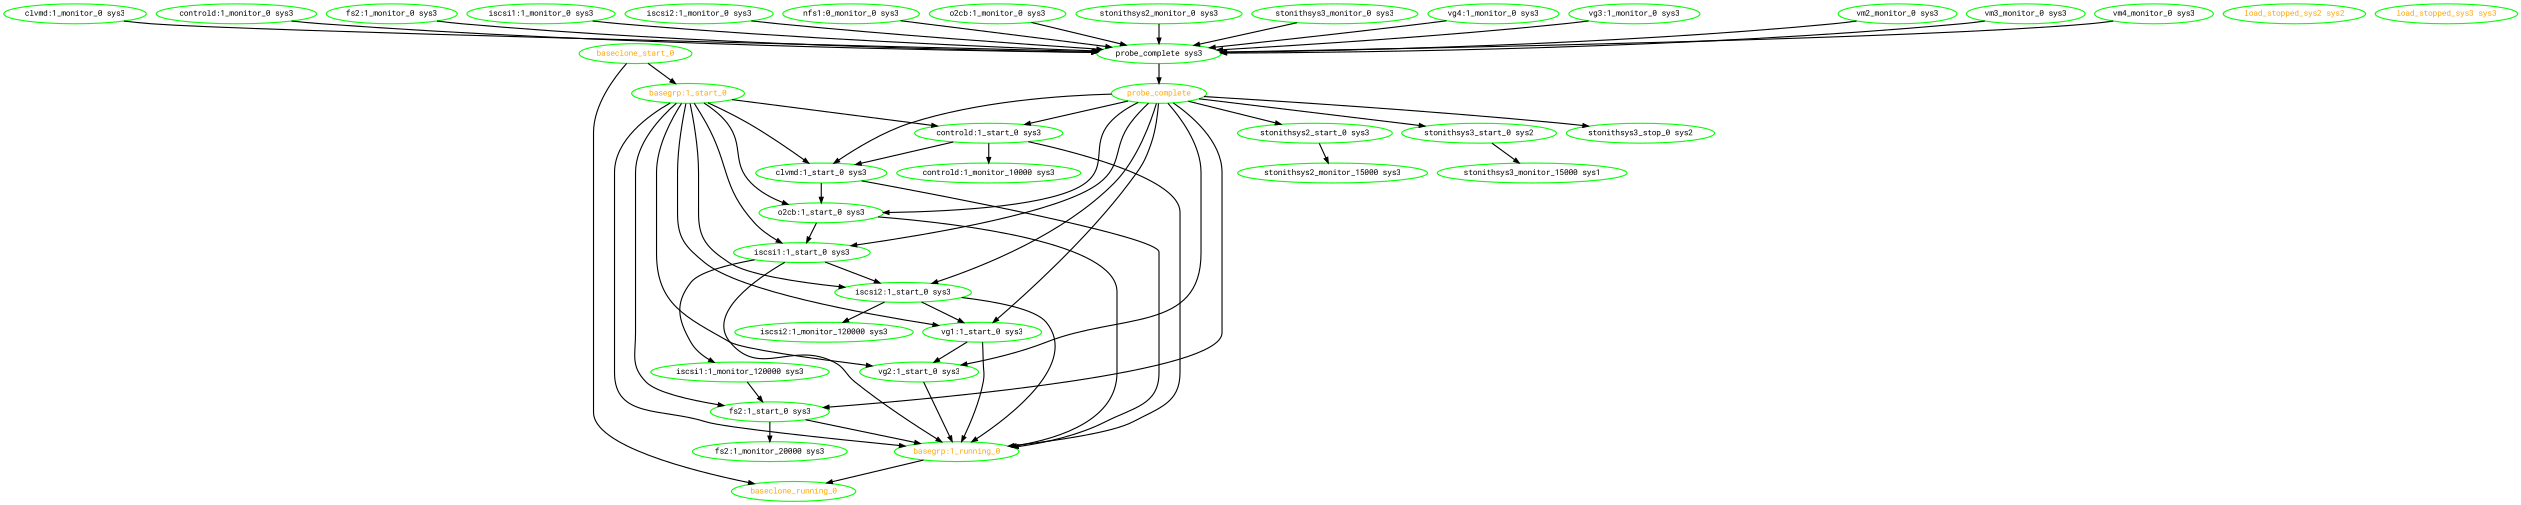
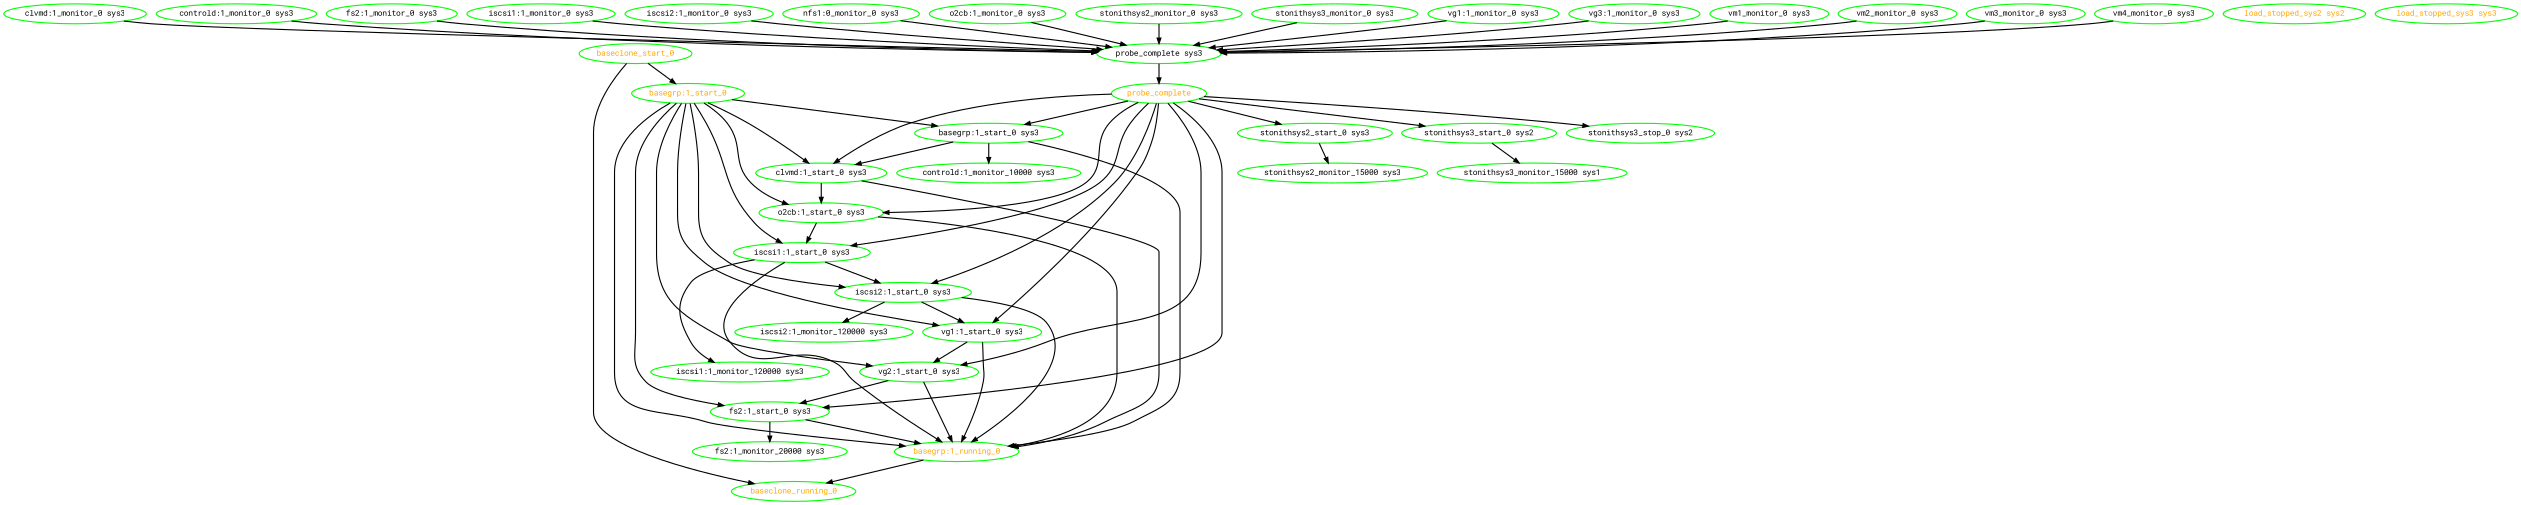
  digraph {
    fontname="Roboto Mono"
    node [color=green fontcolor=black fontname="Roboto Mono" style=bold]
    edge [fontname="Roboto Mono" style=bold]
    baseclone_running_0 [fontcolor=orange]
    baseclone_start_0 [fontcolor=orange]
    "basegrp:1_start_0" [fontcolor=orange]
    "basegrp:1_running_0" [fontcolor=orange]
    "clvmd:1_start_0 sys3"
-   "controld:1_start_0 sys3"
+   "controld:1_start_0 sys3" [label="basegrp:1_start_0 sys3"]
    "fs2:1_start_0 sys3"
    "iscsi1:1_start_0 sys3"
    "iscsi2:1_start_0 sys3"
    "o2cb:1_start_0 sys3"
    "vg1:1_start_0 sys3"
    "vg2:1_start_0 sys3"
    "controld:1_monitor_10000 sys3"
    "fs2:1_monitor_20000 sys3"
    "iscsi1:1_monitor_120000 sys3"
    "iscsi2:1_monitor_120000 sys3"
    "clvmd:1_monitor_0 sys3"
    "probe_complete sys3"
    probe_complete [fontcolor=orange]
    "stonithsys2_start_0 sys3"
    "stonithsys3_start_0 sys2"
    "stonithsys3_stop_0 sys2"
    "controld:1_monitor_0 sys3"
    "fs2:1_monitor_0 sys3"
    "iscsi1:1_monitor_0 sys3"
    "iscsi2:1_monitor_0 sys3"
    "load_stopped_sys2 sys2" [fontcolor=orange]
    "load_stopped_sys3 sys3" [fontcolor=orange]
    "nfs1:0_monitor_0 sys3"
    "o2cb:1_monitor_0 sys3"
    "stonithsys2_monitor_15000 sys3"
    n32 [label="stonithsys3_monitor_15000 sys1"]
    "stonithsys2_monitor_0 sys3"
    "stonithsys3_monitor_0 sys3"
-   "vg1:1_monitor_0 sys3" [label="vg4:1_monitor_0 sys3"]
+   "vg1:1_monitor_0 sys3"
    n36 [label="vg3:1_monitor_0 sys3"]
+   "vm1_monitor_0 sys3"
    "vm2_monitor_0 sys3"
    "vm3_monitor_0 sys3"
    "vm4_monitor_0 sys3"
    baseclone_start_0 -> baseclone_running_0
    baseclone_start_0 -> "basegrp:1_start_0"
    "basegrp:1_start_0" -> "basegrp:1_running_0"
    "basegrp:1_start_0" -> "clvmd:1_start_0 sys3"
    "basegrp:1_start_0" -> "controld:1_start_0 sys3"
    "basegrp:1_start_0" -> "fs2:1_start_0 sys3"
    "basegrp:1_start_0" -> "iscsi1:1_start_0 sys3"
    "basegrp:1_start_0" -> "iscsi2:1_start_0 sys3"
    "basegrp:1_start_0" -> "o2cb:1_start_0 sys3"
    "basegrp:1_start_0" -> "vg1:1_start_0 sys3"
    "basegrp:1_start_0" -> "vg2:1_start_0 sys3"
    "basegrp:1_running_0" -> baseclone_running_0
    "clvmd:1_start_0 sys3" -> "basegrp:1_running_0"
    "clvmd:1_start_0 sys3" -> "o2cb:1_start_0 sys3"
    "controld:1_start_0 sys3" -> "basegrp:1_running_0"
    "controld:1_start_0 sys3" -> "clvmd:1_start_0 sys3"
    "controld:1_start_0 sys3" -> "controld:1_monitor_10000 sys3"
    "fs2:1_start_0 sys3" -> "basegrp:1_running_0"
    "fs2:1_start_0 sys3" -> "fs2:1_monitor_20000 sys3"
    "iscsi1:1_start_0 sys3" -> "basegrp:1_running_0"
    "iscsi1:1_start_0 sys3" -> "iscsi2:1_start_0 sys3"
    "iscsi1:1_start_0 sys3" -> "iscsi1:1_monitor_120000 sys3"
    "iscsi2:1_start_0 sys3" -> "basegrp:1_running_0"
    "iscsi2:1_start_0 sys3" -> "vg1:1_start_0 sys3"
    "iscsi2:1_start_0 sys3" -> "iscsi2:1_monitor_120000 sys3"
    "o2cb:1_start_0 sys3" -> "basegrp:1_running_0"
    "o2cb:1_start_0 sys3" -> "iscsi1:1_start_0 sys3"
    "vg1:1_start_0 sys3" -> "basegrp:1_running_0"
    "vg1:1_start_0 sys3" -> "vg2:1_start_0 sys3"
    "vg2:1_start_0 sys3" -> "basegrp:1_running_0"
-   "iscsi1:1_monitor_120000 sys3" -> "fs2:1_start_0 sys3"
+   "vg2:1_start_0 sys3" -> "fs2:1_start_0 sys3"
    "clvmd:1_monitor_0 sys3" -> "probe_complete sys3"
    "probe_complete sys3" -> probe_complete
    probe_complete -> "clvmd:1_start_0 sys3"
    probe_complete -> "controld:1_start_0 sys3"
    probe_complete -> "fs2:1_start_0 sys3"
    probe_complete -> "iscsi1:1_start_0 sys3"
    probe_complete -> "iscsi2:1_start_0 sys3"
    probe_complete -> "o2cb:1_start_0 sys3"
    probe_complete -> "vg1:1_start_0 sys3"
    probe_complete -> "vg2:1_start_0 sys3"
    probe_complete -> "stonithsys2_start_0 sys3"
    probe_complete -> "stonithsys3_start_0 sys2"
    probe_complete -> "stonithsys3_stop_0 sys2"
    "stonithsys2_start_0 sys3" -> "stonithsys2_monitor_15000 sys3"
    "stonithsys3_start_0 sys2" -> n32
    "controld:1_monitor_0 sys3" -> "probe_complete sys3"
    "fs2:1_monitor_0 sys3" -> "probe_complete sys3"
    "iscsi1:1_monitor_0 sys3" -> "probe_complete sys3"
    "iscsi2:1_monitor_0 sys3" -> "probe_complete sys3"
    "nfs1:0_monitor_0 sys3" -> "probe_complete sys3"
    "o2cb:1_monitor_0 sys3" -> "probe_complete sys3"
    "stonithsys2_monitor_0 sys3" -> "probe_complete sys3"
    "stonithsys3_monitor_0 sys3" -> "probe_complete sys3"
    "vg1:1_monitor_0 sys3" -> "probe_complete sys3"
    n36 -> "probe_complete sys3"
+   "vm1_monitor_0 sys3" -> "probe_complete sys3"
    "vm2_monitor_0 sys3" -> "probe_complete sys3"
    "vm3_monitor_0 sys3" -> "probe_complete sys3"
    "vm4_monitor_0 sys3" -> "probe_complete sys3"
  }
